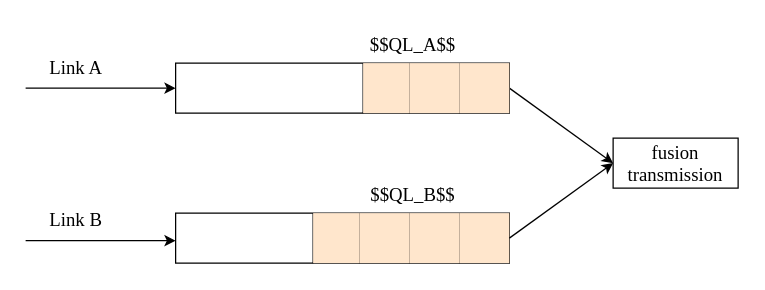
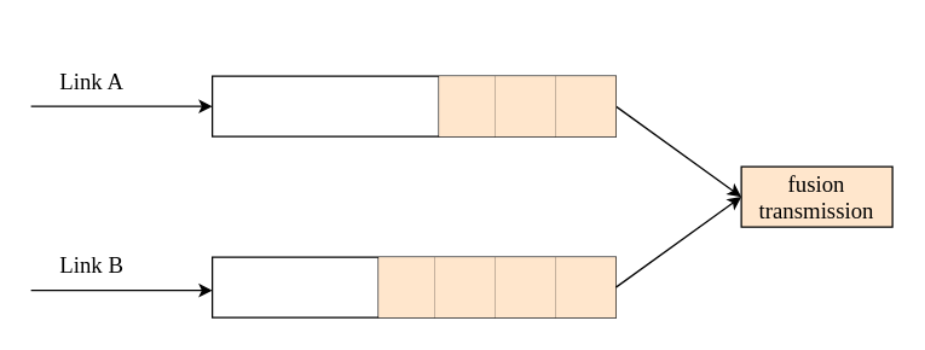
  <mxCell id="0" />
  <mxCell id="1" parent="0" />
  <mxCell id="2" value="" style="rounded=0;orthogonalLoop=1;jettySize=auto;html=1;exitX=1;exitY=0.5;exitDx=0;exitDy=0;entryX=0;entryY=0.5;entryDx=0;entryDy=0;fontFamily=Times New Roman;fontSize=15;" edge="1" parent="1" source="4" target="22"><mxGeometry relative="1" as="geometry" /></mxCell>
  <mxCell id="3" value="" style="shape=table;startSize=0;container=1;collapsible=0;childLayout=tableLayout;fontFamily=Times New Roman;fontSize=15;" vertex="1" parent="1"><mxGeometry x="140" y="50" width="267" height="40" as="geometry" /></mxCell>
  <mxCell id="4" value="" style="shape=tableRow;horizontal=0;startSize=0;swimlaneHead=0;swimlaneBody=0;strokeColor=inherit;top=0;left=0;bottom=0;right=0;collapsible=0;dropTarget=0;fillColor=none;points=[[0,0.5],[1,0.5]];portConstraint=eastwest;fontFamily=Times New Roman;fontSize=15;" vertex="1" parent="3"><mxGeometry width="267" height="40" as="geometry" /></mxCell>
  <mxCell id="5" value="" style="shape=partialRectangle;html=1;whiteSpace=wrap;connectable=0;strokeColor=inherit;overflow=hidden;fillColor=none;top=0;left=0;bottom=0;right=0;pointerEvents=1;fontFamily=Times New Roman;fontSize=15;" vertex="1" parent="4"><mxGeometry width="150" height="40" as="geometry"><mxRectangle width="150" height="40" as="alternateBounds" /></mxGeometry></mxCell>
  <mxCell id="6" value="" style="shape=partialRectangle;html=1;whiteSpace=wrap;connectable=0;strokeColor=#d79b00;overflow=hidden;fillColor=#ffe6cc;top=0;left=0;bottom=0;right=0;pointerEvents=1;fontFamily=Times New Roman;fontSize=15;" vertex="1" parent="4"><mxGeometry x="150" width="37" height="40" as="geometry"><mxRectangle width="37" height="40" as="alternateBounds" /></mxGeometry></mxCell>
  <mxCell id="7" value="" style="shape=partialRectangle;html=1;whiteSpace=wrap;connectable=0;strokeColor=#d79b00;overflow=hidden;fillColor=#ffe6cc;top=0;left=0;bottom=0;right=0;pointerEvents=1;fontFamily=Times New Roman;fontSize=15;" vertex="1" parent="4"><mxGeometry x="187" width="40" height="40" as="geometry"><mxRectangle width="40" height="40" as="alternateBounds" /></mxGeometry></mxCell>
  <mxCell id="8" value="" style="shape=partialRectangle;html=1;whiteSpace=wrap;connectable=0;strokeColor=#d79b00;overflow=hidden;fillColor=#ffe6cc;top=0;left=0;bottom=0;right=0;pointerEvents=1;fontFamily=Times New Roman;fontSize=15;" vertex="1" parent="4"><mxGeometry x="227" width="40" height="40" as="geometry"><mxRectangle width="40" height="40" as="alternateBounds" /></mxGeometry></mxCell>
  <mxCell id="9" value="" style="shape=table;startSize=0;container=1;collapsible=0;childLayout=tableLayout;fontFamily=Times New Roman;fontSize=15;" vertex="1" parent="1"><mxGeometry x="140" y="170" width="267" height="40" as="geometry" /></mxCell>
  <mxCell id="10" value="" style="shape=tableRow;horizontal=0;startSize=0;swimlaneHead=0;swimlaneBody=0;strokeColor=inherit;top=0;left=0;bottom=0;right=0;collapsible=0;dropTarget=0;fillColor=none;points=[[0,0.5],[1,0.5]];portConstraint=eastwest;fontFamily=Times New Roman;fontSize=15;" vertex="1" parent="9"><mxGeometry width="267" height="40" as="geometry" /></mxCell>
  <mxCell id="11" value="" style="shape=partialRectangle;html=1;whiteSpace=wrap;connectable=0;strokeColor=inherit;overflow=hidden;fillColor=none;top=0;left=0;bottom=0;right=0;pointerEvents=1;fontFamily=Times New Roman;fontSize=15;" vertex="1" parent="10"><mxGeometry width="110" height="40" as="geometry"><mxRectangle width="110" height="40" as="alternateBounds" /></mxGeometry></mxCell>
  <mxCell id="12" value="" style="shape=partialRectangle;html=1;whiteSpace=wrap;connectable=0;strokeColor=#d79b00;overflow=hidden;fillColor=#ffe6cc;top=0;left=0;bottom=0;right=0;pointerEvents=1;fontFamily=Times New Roman;fontSize=15;" vertex="1" parent="10"><mxGeometry x="110" width="37" height="40" as="geometry"><mxRectangle width="37" height="40" as="alternateBounds" /></mxGeometry></mxCell>
  <mxCell id="13" style="shape=partialRectangle;html=1;whiteSpace=wrap;connectable=0;strokeColor=#d79b00;overflow=hidden;fillColor=#ffe6cc;top=0;left=0;bottom=0;right=0;pointerEvents=1;fontFamily=Times New Roman;fontSize=15;" vertex="1" parent="10"><mxGeometry x="147" width="40" height="40" as="geometry"><mxRectangle width="40" height="40" as="alternateBounds" /></mxGeometry></mxCell>
  <mxCell id="14" value="" style="shape=partialRectangle;html=1;whiteSpace=wrap;connectable=0;strokeColor=#d79b00;overflow=hidden;fillColor=#ffe6cc;top=0;left=0;bottom=0;right=0;pointerEvents=1;fontFamily=Times New Roman;fontSize=15;" vertex="1" parent="10"><mxGeometry x="187" width="40" height="40" as="geometry"><mxRectangle width="40" height="40" as="alternateBounds" /></mxGeometry></mxCell>
  <mxCell id="15" value="" style="shape=partialRectangle;html=1;whiteSpace=wrap;connectable=0;strokeColor=#d79b00;overflow=hidden;fillColor=#ffe6cc;top=0;left=0;bottom=0;right=0;pointerEvents=1;fontFamily=Times New Roman;fontSize=15;" vertex="1" parent="10"><mxGeometry x="227" width="40" height="40" as="geometry"><mxRectangle width="40" height="40" as="alternateBounds" /></mxGeometry></mxCell>
- <mxCell id="16" value="$$QL_A$$" style="text;html=1;align=center;verticalAlign=middle;whiteSpace=wrap;rounded=0;fontFamily=Times New Roman;fontSize=15;" vertex="1" parent="1"><mxGeometry x="300" y="20" width="60" height="30" as="geometry" /></mxCell>
- <mxCell id="17" value="$$QL_B$$" style="text;html=1;align=center;verticalAlign=middle;whiteSpace=wrap;rounded=0;fontFamily=Times New Roman;fontSize=15;" vertex="1" parent="1"><mxGeometry x="300" y="140" width="60" height="30" as="geometry" /></mxCell>
  <mxCell id="18" value="" style="endArrow=classic;html=1;rounded=0;entryX=0;entryY=0.5;entryDx=0;entryDy=0;fontFamily=Times New Roman;fontSize=15;" edge="1" parent="1" target="4"><mxGeometry width="50" height="50" relative="1" as="geometry"><mxPoint y="70" as="sourcePoint" x="20" /><mxPoint x="60" y="80" as="targetPoint" /></mxGeometry></mxCell>
  <mxCell id="19" value="Link A" style="text;html=1;align=center;verticalAlign=middle;resizable=0;points=[];autosize=1;strokeColor=none;fillColor=none;fontFamily=Times New Roman;fontSize=15;" vertex="1" parent="1"><mxGeometry x="25" y="38" width="70" height="30" as="geometry" /></mxCell>
  <mxCell id="20" value="" style="endArrow=classic;html=1;rounded=0;entryX=0;entryY=0.5;entryDx=0;entryDy=0;fontFamily=Times New Roman;fontSize=15;" edge="1" parent="1"><mxGeometry width="50" height="50" relative="1" as="geometry"><mxPoint y="192" as="sourcePoint" x="20" /><mxPoint x="140" y="192" as="targetPoint" /></mxGeometry></mxCell>
  <mxCell id="21" value="Link B" style="text;html=1;align=center;verticalAlign=middle;resizable=0;points=[];autosize=1;strokeColor=none;fillColor=none;fontFamily=Times New Roman;fontSize=15;" vertex="1" parent="1"><mxGeometry x="25" y="160" width="70" height="30" as="geometry" /></mxCell>
- <mxCell id="22" value="fusion transmission" style="whiteSpace=wrap;html=1;fontSize=15;fontFamily=Times New Roman;startSize=0;" vertex="1" parent="1"><mxGeometry x="490" y="110" width="100" height="40" as="geometry" /></mxCell>
+ <mxCell id="22" value="fusion transmission" style="whiteSpace=wrap;html=1;fontSize=15;fontFamily=Times New Roman;startSize=0;fillColor=#ffe6cc;" vertex="1" parent="1"><mxGeometry x="490" y="110" width="100" height="40" as="geometry" /></mxCell>
  <mxCell id="23" style="rounded=0;orthogonalLoop=1;jettySize=auto;html=1;entryX=0;entryY=0.5;entryDx=0;entryDy=0;exitX=1;exitY=0.5;exitDx=0;exitDy=0;fontFamily=Times New Roman;fontSize=15;" edge="1" parent="1" source="10" target="22"><mxGeometry relative="1" as="geometry" /></mxCell>
